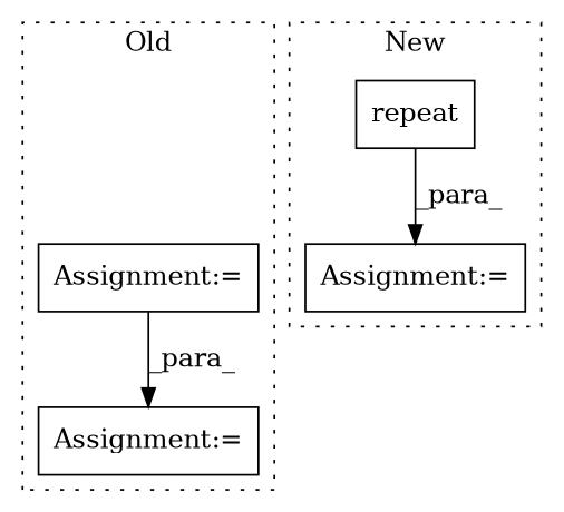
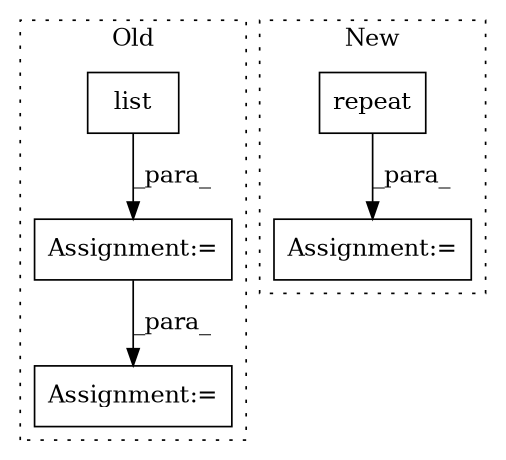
  digraph {
    node [a=7 l=1 shape=box]
+   n1 [a=32 l="5,1" label=list s="486,506"]
    n2 [label="Assignment:=" s=485]
    n3 [l="53,2" label="Assignment:=" s="570,638"]
    n4 [a=32 l="7,1" label=repeat s="383,422"]
    n5 [label="Assignment:=" s=376]
    subgraph cluster_1 {
      label=Old
      style=dotted
+     n1
      n2
      n3
    }
    subgraph cluster_2 {
      label=New
      style=dotted
      n4
      n5
    }
+   n1 -> n2 [label=_para_]
    n2 -> n3 [label=_para_]
    n4 -> n5 [label=_para_]
  }
